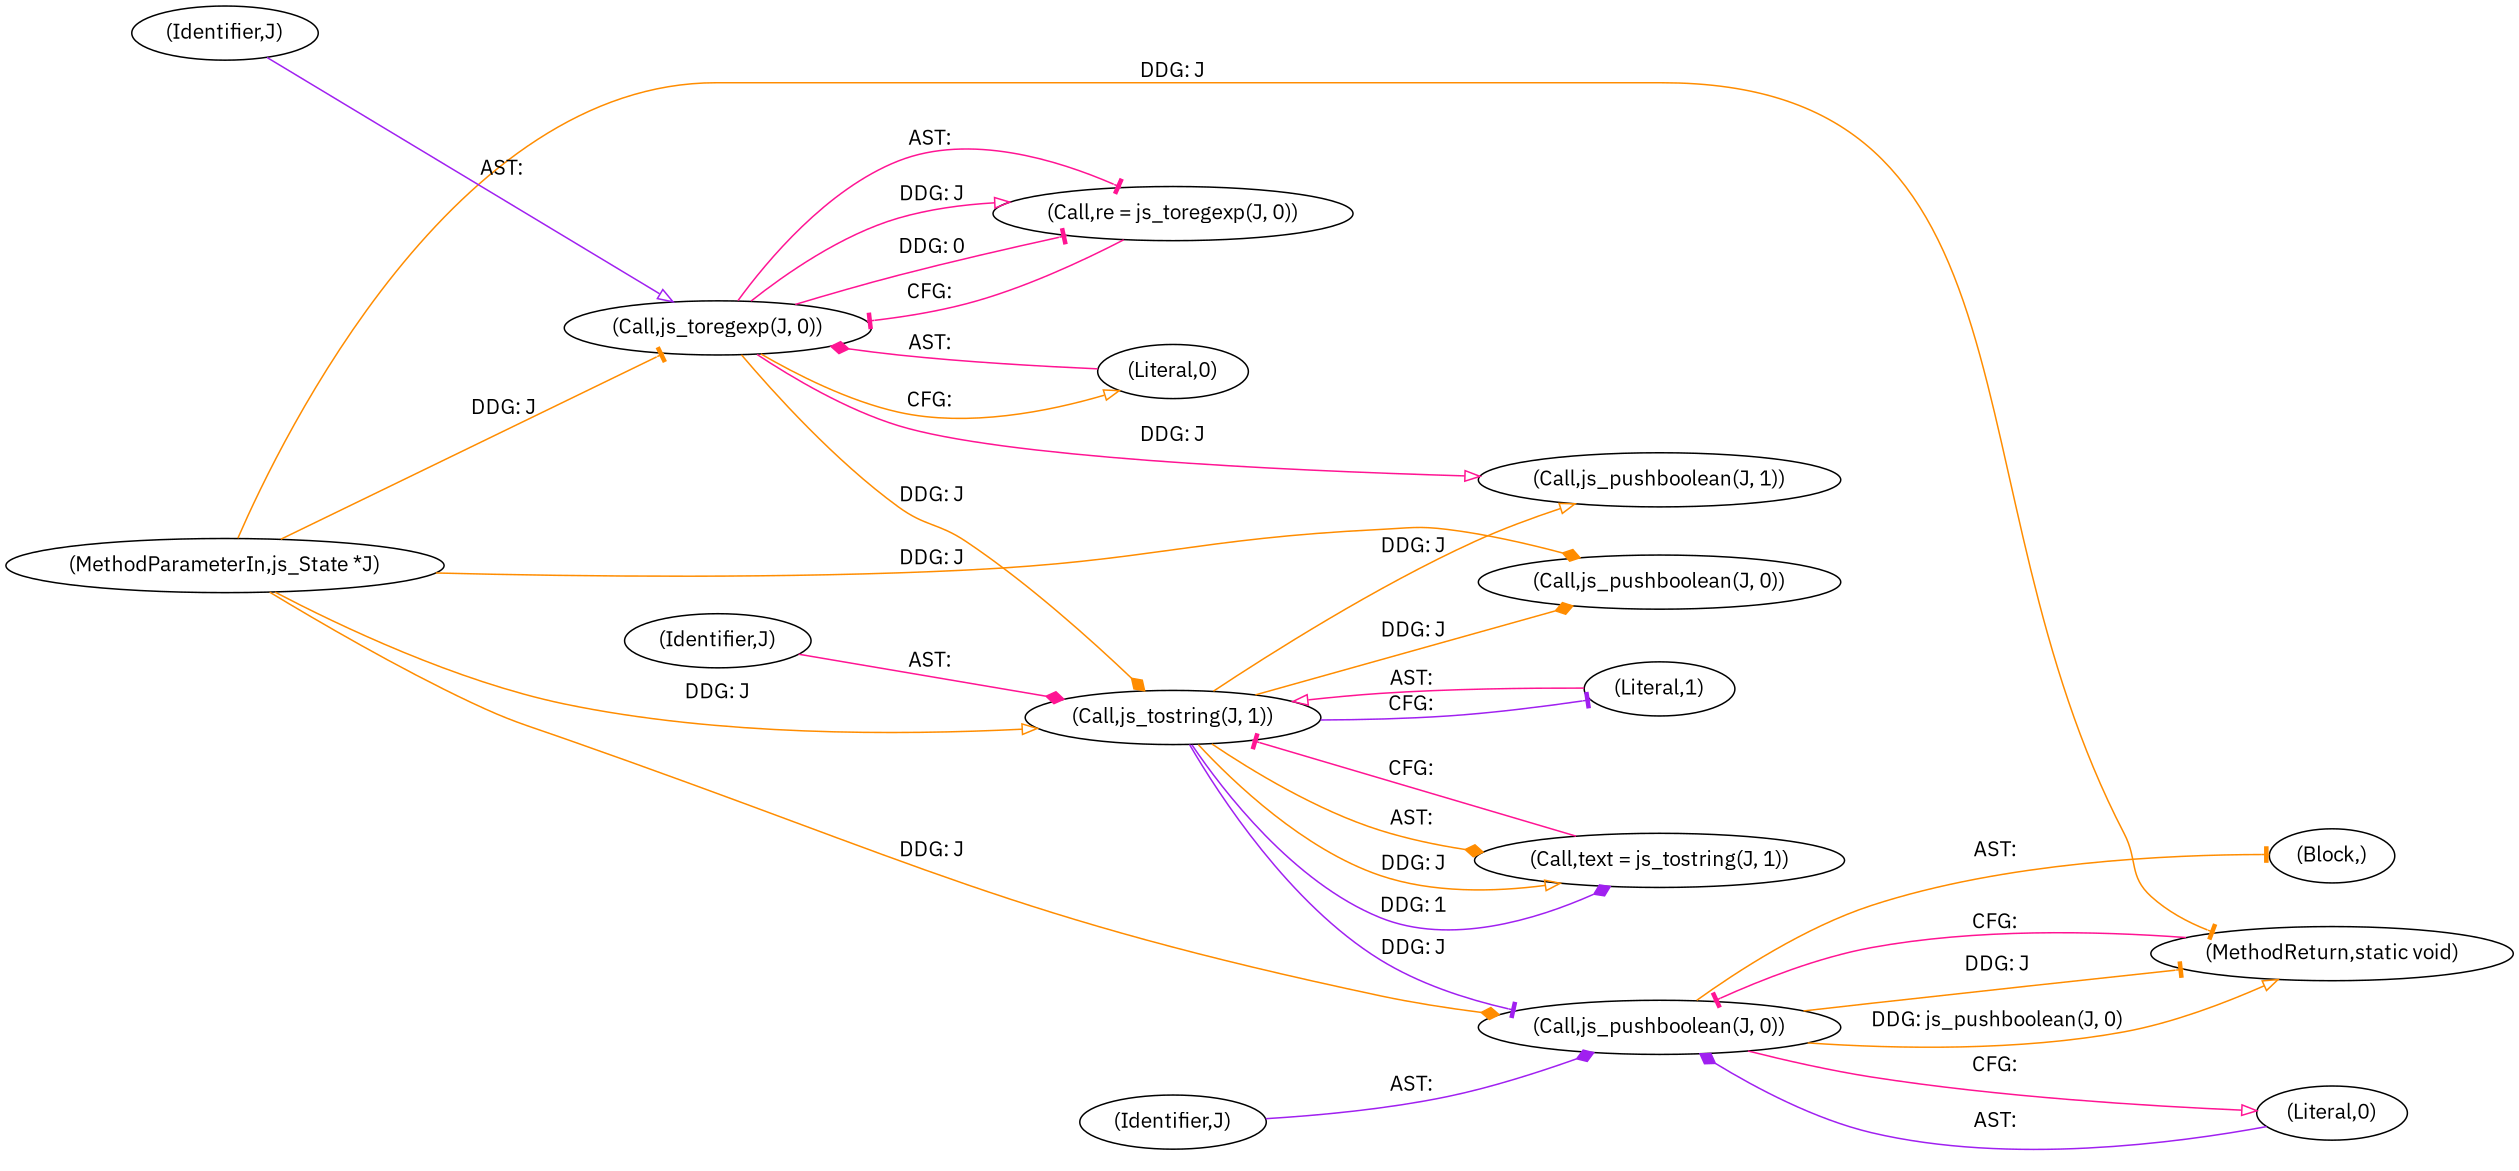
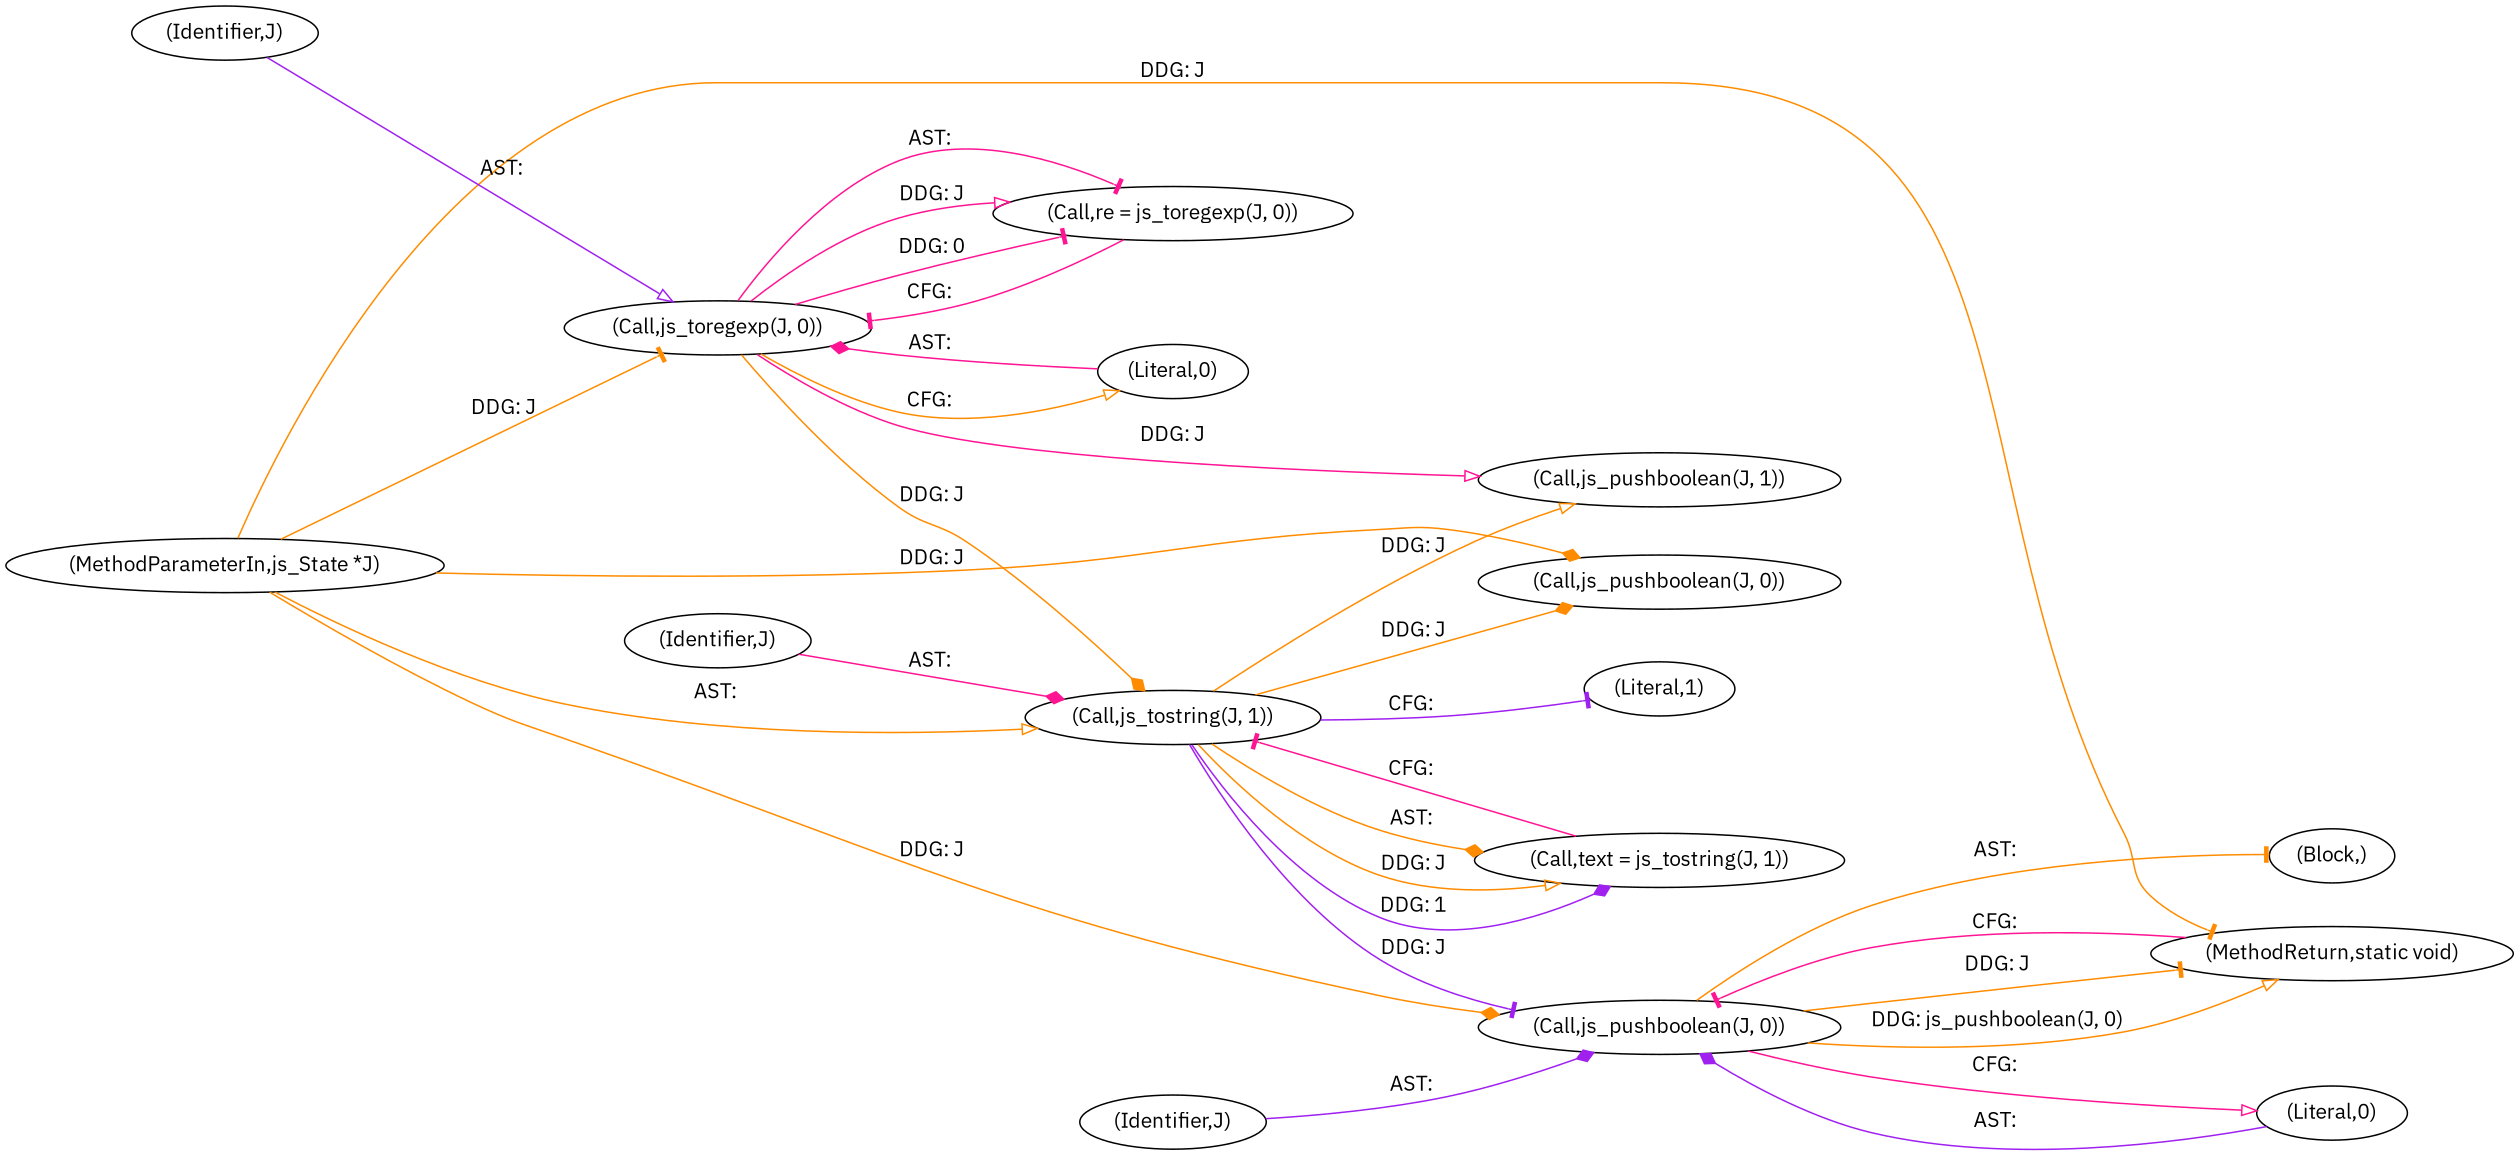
  digraph {
    fontname="IBM Plex Sans"
    rankdir=LR
    node [fontname="IBM Plex Sans"]
    edge [arrowhead=tee color=darkorange fontname="IBM Plex Sans"]
    n1 [label="(Call,js_pushboolean(J, 0))"]
    n2 [label="(Block,)"]
    n3 [label="(MethodReturn,static void)"]
    n4 [label="(Literal,0)"]
    n5 [label="(Call,js_tostring(J, 1))"]
    n6 [label="(Call,js_pushboolean(J, 1))"]
    n7 [label="(Call,text = js_tostring(J, 1))"]
    n8 [label="(Call,js_pushboolean(J, 0))"]
    n9 [label="(Literal,1)"]
    n10 [label="(Call,js_toregexp(J, 0))"]
    n11 [label="(Literal,0)"]
    n12 [label="(Call,re = js_toregexp(J, 0))"]
    n13 [label="(MethodParameterIn,js_State *J)"]
    n14 [label="(Identifier,J)"]
    n15 [label="(Identifier,J)"]
    n16 [label="(Identifier,J)"]
    n1 -> n2 [label="AST: "]
    n1 -> n3 [label="DDG: J"]
    n1 -> n3 [arrowhead=onormal label="DDG: js_pushboolean(J, 0)"]
    n1 -> n4 [arrowhead=onormal color=deeppink label="CFG: "]
    n3 -> n1 [color=deeppink label="CFG: "]
    n4 -> n1 [arrowhead=diamond color=purple label="AST: "]
    n5 -> n1 [color=purple label="DDG: J"]
    n5 -> n6 [arrowhead=onormal label="DDG: J"]
    n5 -> n7 [arrowhead=diamond label="AST: "]
    n5 -> n7 [arrowhead=onormal label="DDG: J"]
    n5 -> n7 [arrowhead=diamond color=purple label="DDG: 1"]
    n5 -> n8 [arrowhead=diamond label="DDG: J"]
    n5 -> n9 [color=purple label="CFG: "]
    n7 -> n5 [color=deeppink label="CFG: "]
-   n9 -> n5 [arrowhead=onormal color=deeppink label="AST: "]
    n10 -> n5 [arrowhead=diamond label="DDG: J"]
    n10 -> n6 [arrowhead=onormal color=deeppink label="DDG: J"]
    n10 -> n11 [arrowhead=onormal label="CFG: "]
    n10 -> n12 [color=deeppink label="AST: "]
    n10 -> n12 [arrowhead=onormal color=deeppink label="DDG: J"]
    n10 -> n12 [color=deeppink label="DDG: 0"]
    n11 -> n10 [arrowhead=diamond color=deeppink label="AST: "]
    n12 -> n10 [color=deeppink label="CFG: "]
    n13 -> n1 [arrowhead=diamond label="DDG: J"]
    n13 -> n3 [label="DDG: J"]
-   n13 -> n5 [arrowhead=onormal label="DDG: J"]
+   n13 -> n5 [arrowhead=onormal label="AST: "]
    n13 -> n8 [arrowhead=diamond label="DDG: J"]
    n13 -> n10 [label="DDG: J"]
    n14 -> n1 [arrowhead=diamond color=purple label="AST: "]
    n15 -> n10 [arrowhead=onormal color=purple label="AST: "]
    n16 -> n5 [arrowhead=diamond color=deeppink label="AST: "]
  }
